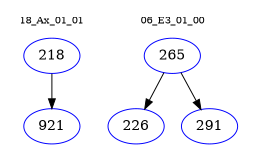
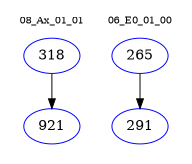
  digraph {
    node [color=blue]
    edge [color=black]
-   n1 [label=218]
+   n1 [label=318]
    n2 [label=921]
    n3 [label=265]
-   n4 [label=226]
    n5 [label=291]
    subgraph cluster_1 {
      color=white
      fontsize=10
-     label="18_Ax_01_01"
+     label="08_Ax_01_01"
      n1
      n2
    }
    subgraph cluster_2 {
      color=white
      fontsize=10
-     label="06_E3_01_00"
+     label="06_E0_01_00"
      n3
-     n4
      n5
    }
    n1 -> n2
-   n3 -> n4
    n3 -> n5
  }
